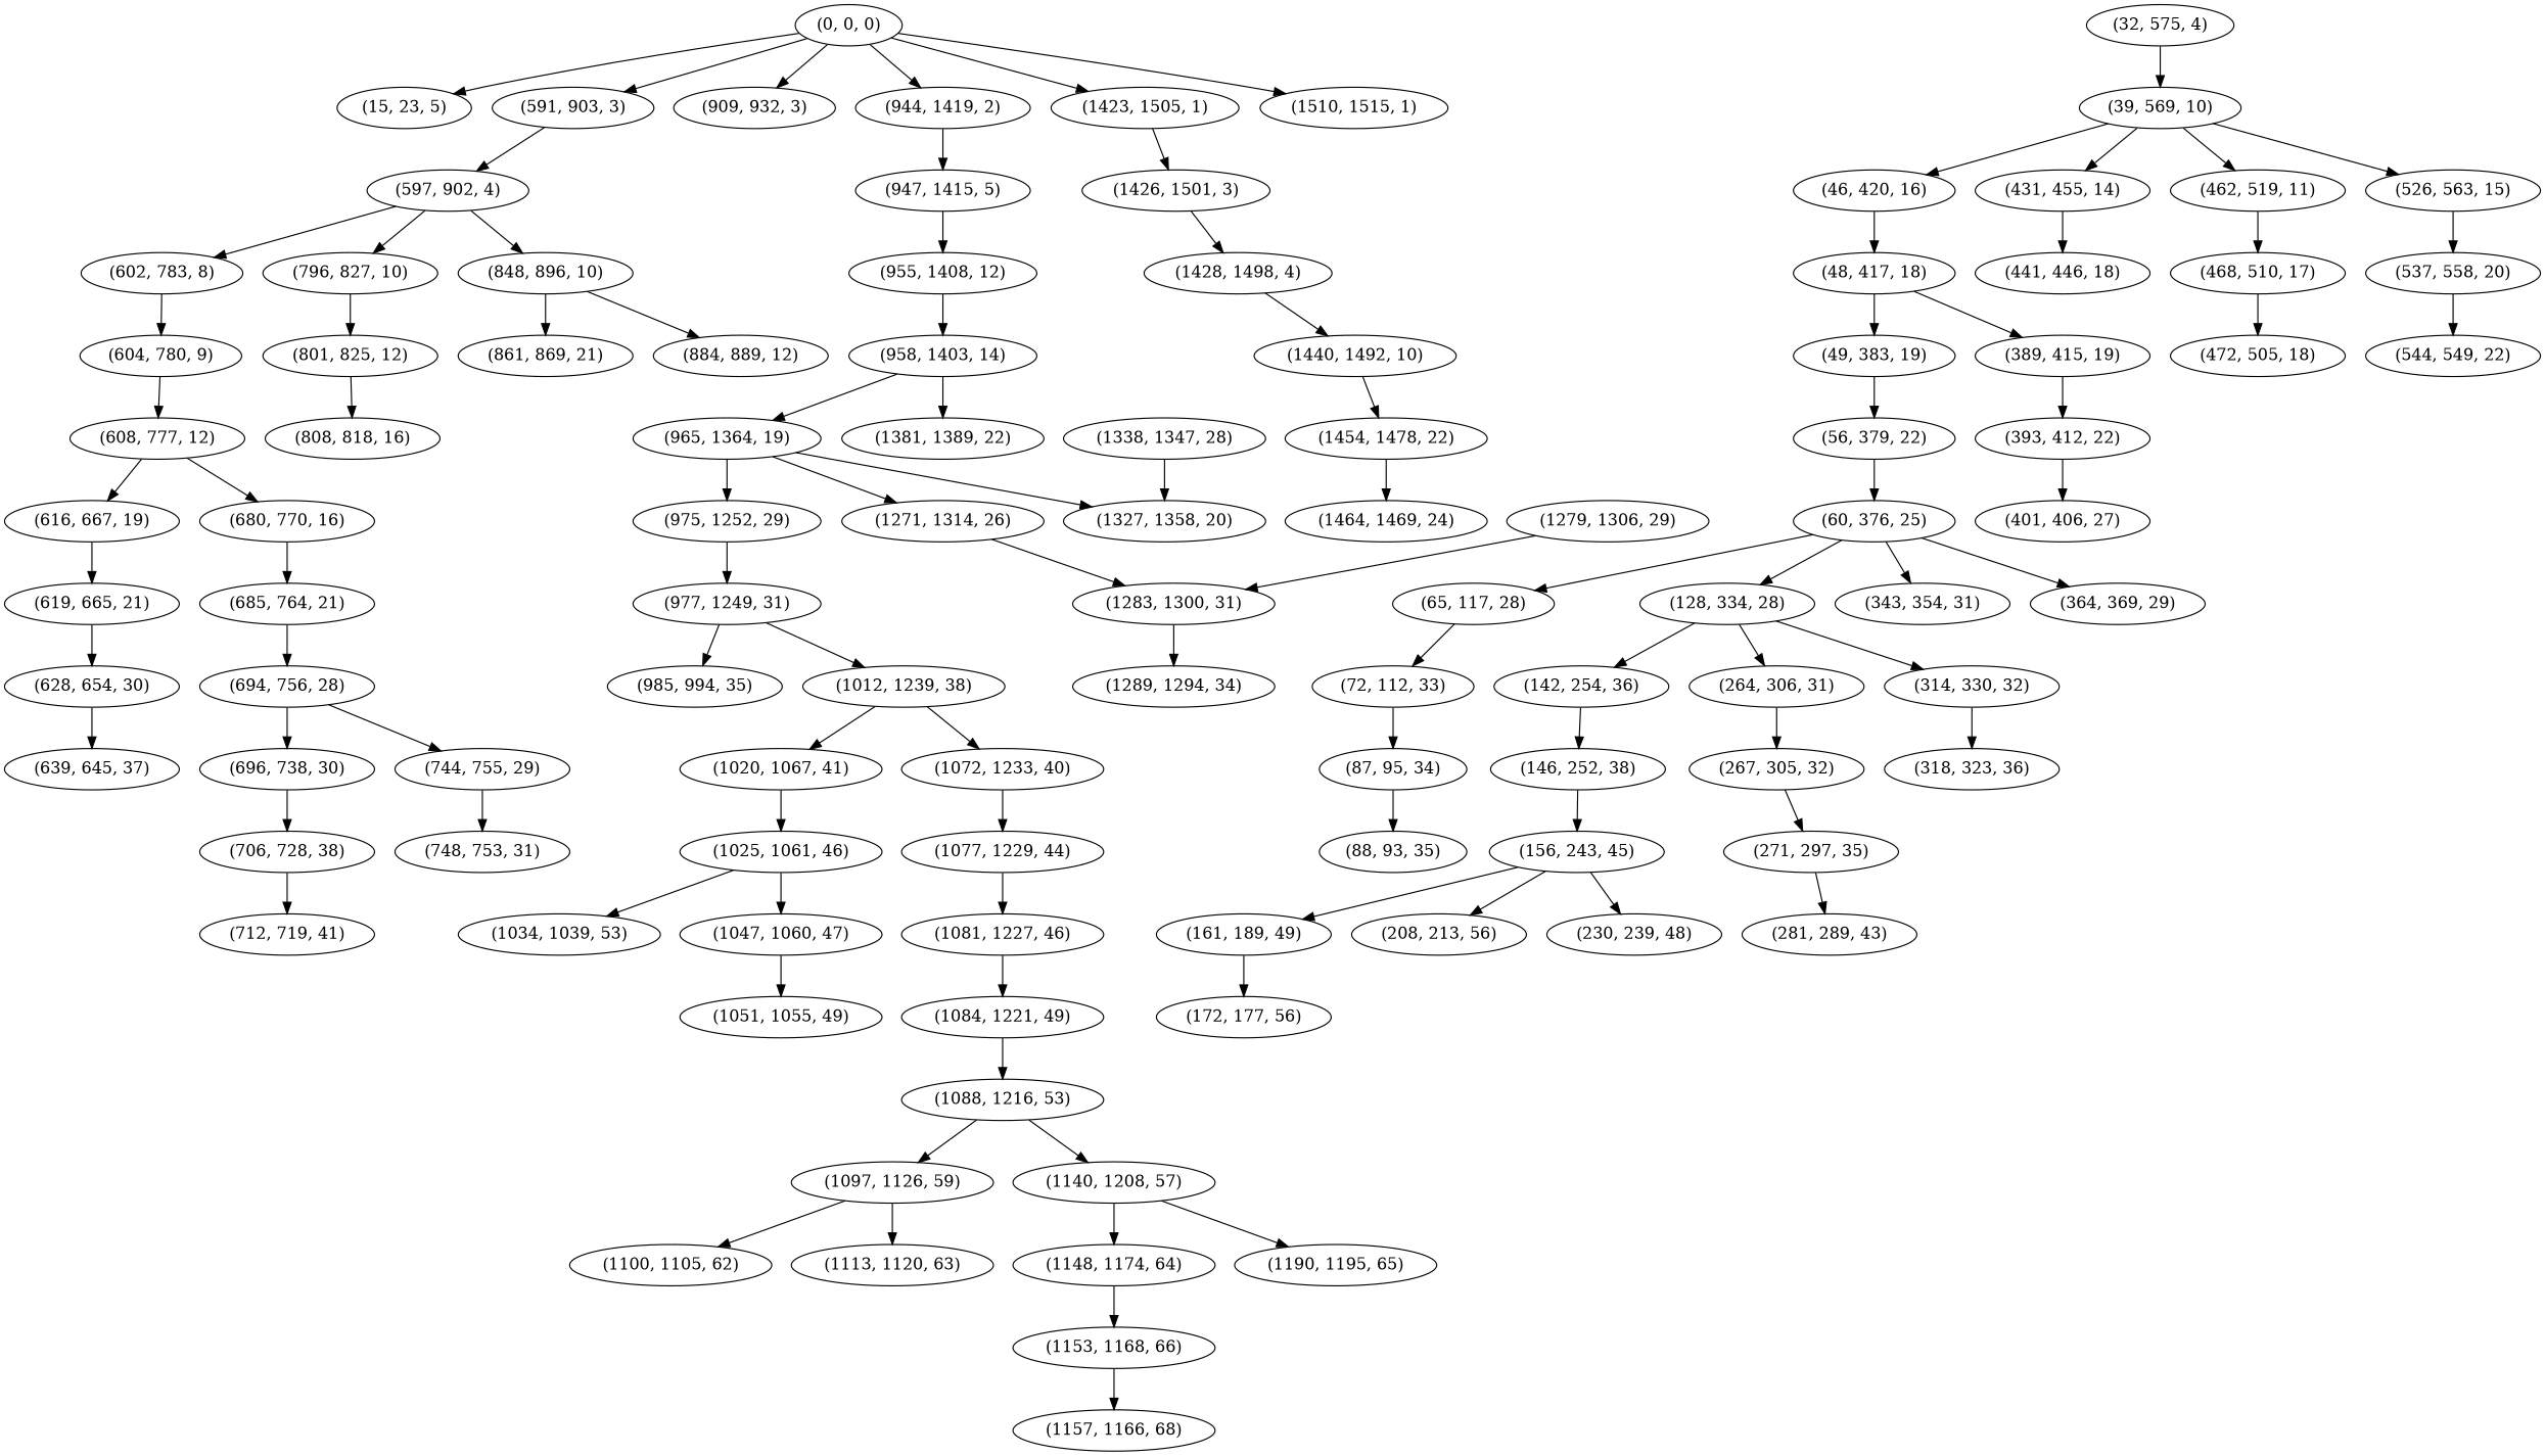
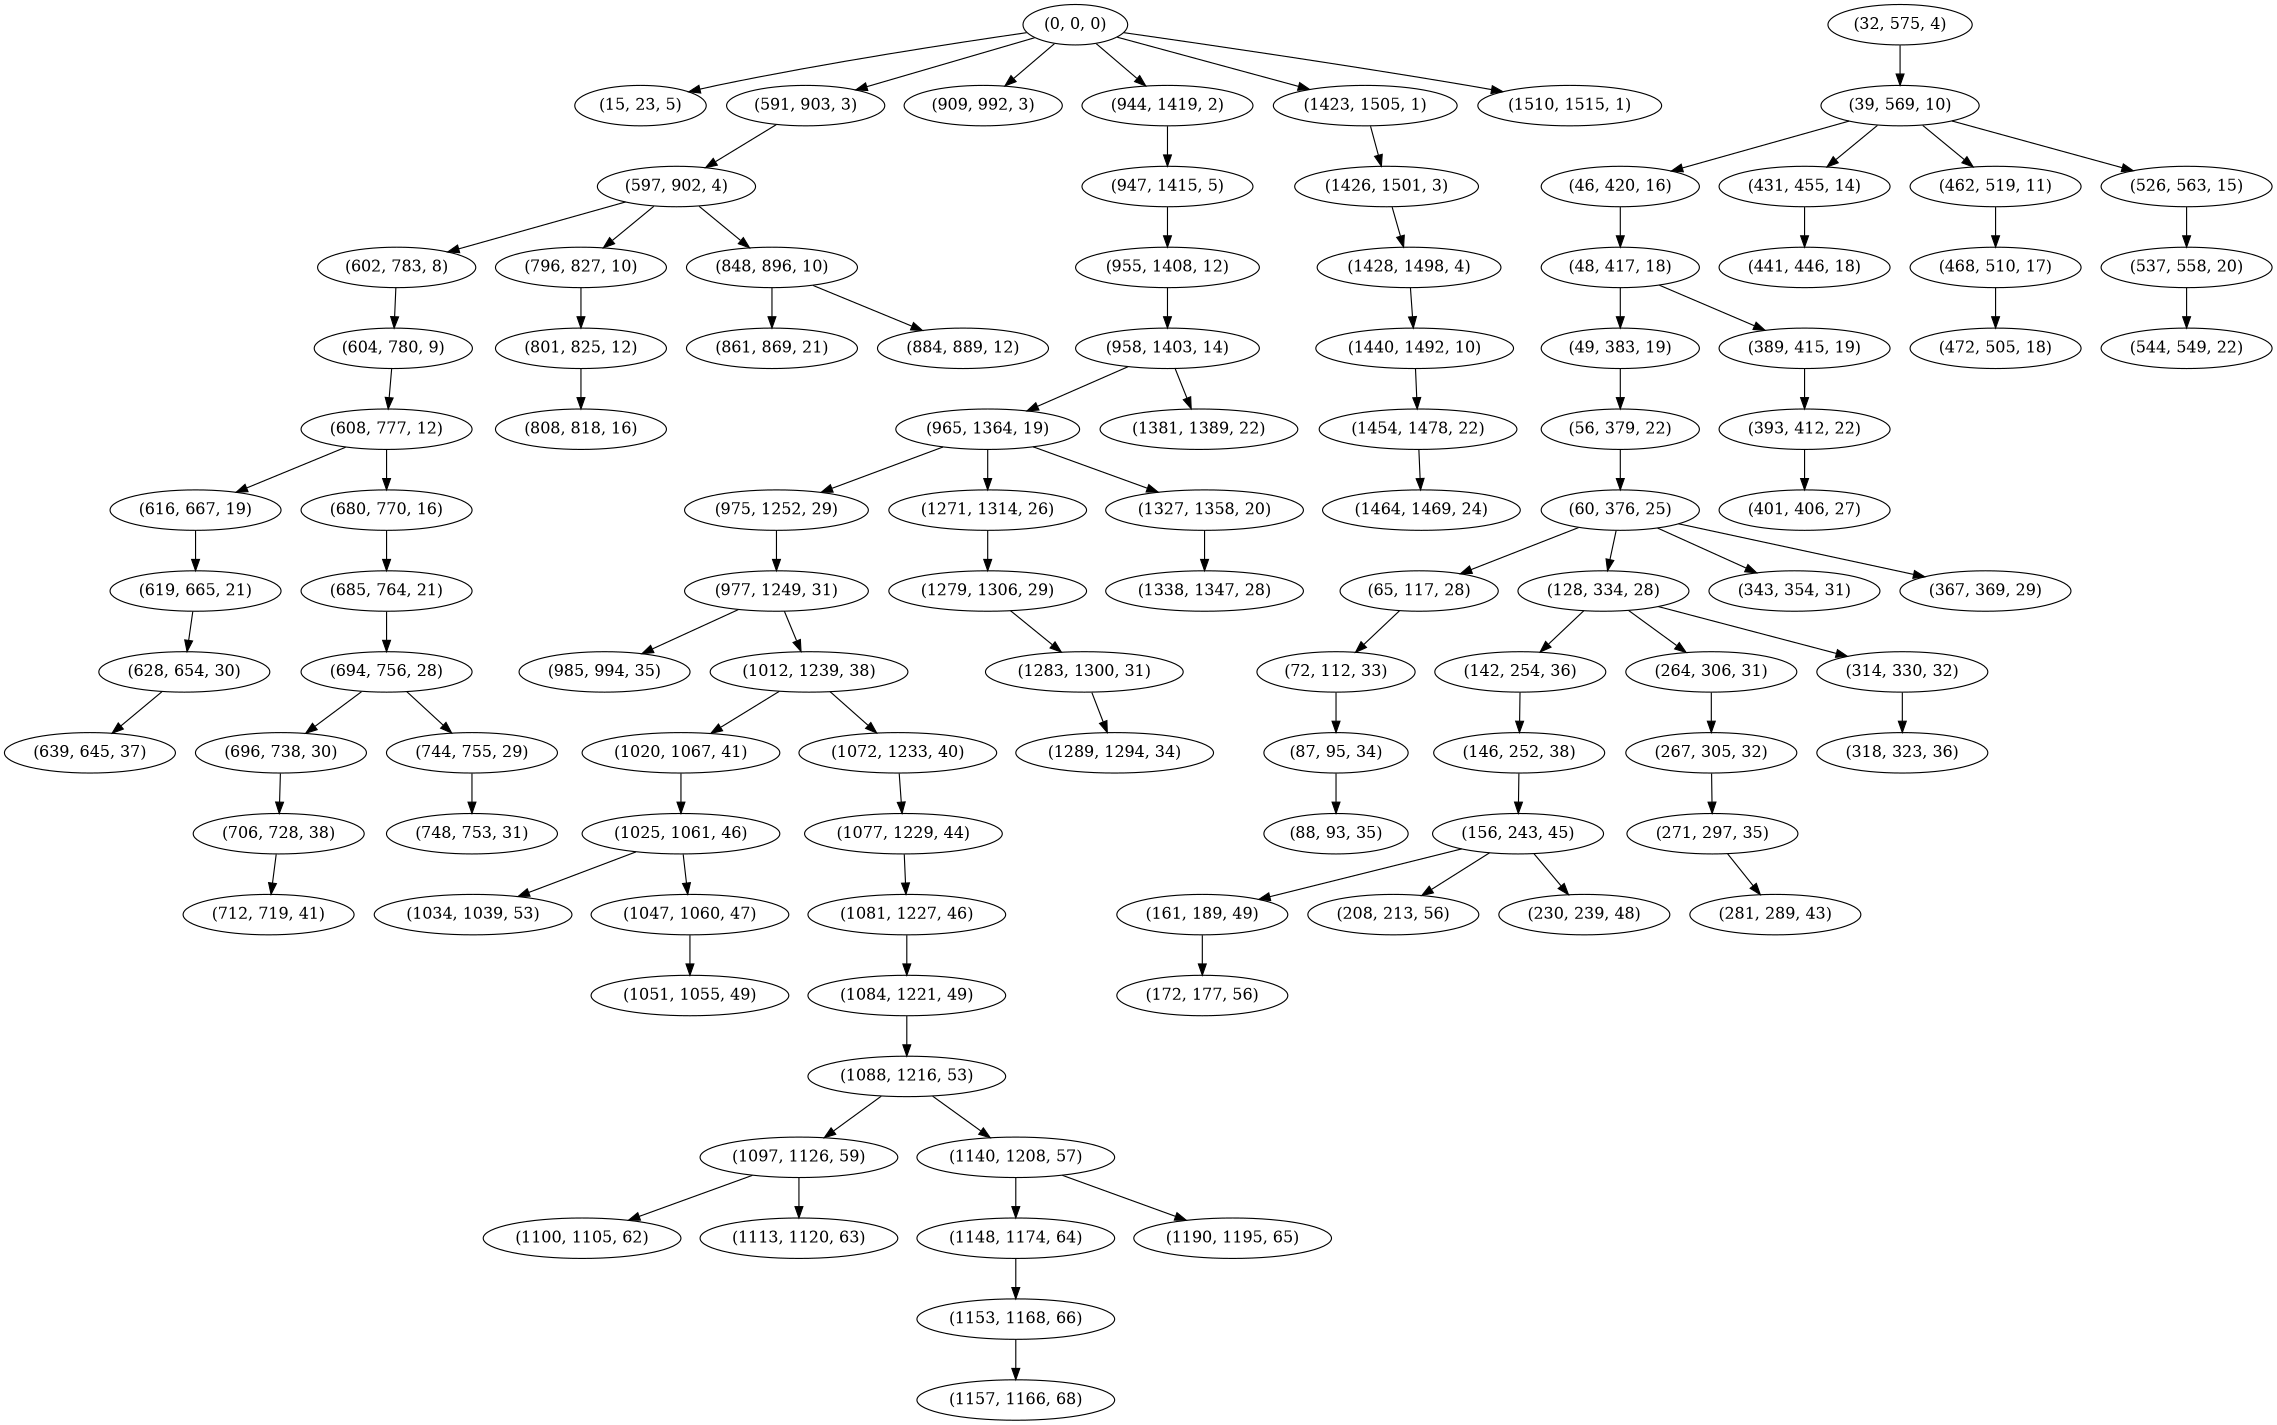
  digraph {
    "(0, 0, 0)"
    "(15, 23, 5)"
    "(591, 903, 3)"
-   "(909, 932, 3)"
+   "(909, 932, 3)" [label="(909, 992, 3)"]
    "(944, 1419, 2)"
    "(1423, 1505, 1)"
    "(1510, 1515, 1)"
    "(32, 575, 4)"
    "(39, 569, 10)"
    "(597, 902, 4)"
    "(947, 1415, 5)"
    "(1426, 1501, 3)"
    "(46, 420, 16)"
    "(431, 455, 14)"
    "(462, 519, 11)"
    "(526, 563, 15)"
    "(48, 417, 18)"
    "(441, 446, 18)"
    "(468, 510, 17)"
    "(537, 558, 20)"
    "(49, 383, 19)"
    "(389, 415, 19)"
    "(56, 379, 22)"
    "(393, 412, 22)"
    "(60, 376, 25)"
    "(65, 117, 28)"
    "(128, 334, 28)"
    "(343, 354, 31)"
-   "(364, 369, 29)"
+   "(364, 369, 29)" [label="(367, 369, 29)"]
    "(72, 112, 33)"
    "(142, 254, 36)"
    "(264, 306, 31)"
    "(314, 330, 32)"
    "(87, 95, 34)"
    "(88, 93, 35)"
    "(146, 252, 38)"
    "(267, 305, 32)"
    "(318, 323, 36)"
    "(156, 243, 45)"
    "(161, 189, 49)"
    "(208, 213, 56)"
    "(230, 239, 48)"
    "(172, 177, 56)"
    "(271, 297, 35)"
    "(281, 289, 43)"
    "(401, 406, 27)"
    "(472, 505, 18)"
    "(544, 549, 22)"
    "(602, 783, 8)"
    "(796, 827, 10)"
    "(848, 896, 10)"
    "(604, 780, 9)"
    "(801, 825, 12)"
    "(861, 869, 21)"
    "(884, 889, 12)"
    "(608, 777, 12)"
    "(616, 667, 19)"
    "(680, 770, 16)"
    "(619, 665, 21)"
    "(685, 764, 21)"
    "(628, 654, 30)"
    "(639, 645, 37)"
    "(694, 756, 28)"
    "(696, 738, 30)"
    "(744, 755, 29)"
    "(706, 728, 38)"
    "(748, 753, 31)"
    "(712, 719, 41)"
    "(808, 818, 16)"
    "(955, 1408, 12)"
    "(958, 1403, 14)"
    "(965, 1364, 19)"
    "(1381, 1389, 22)"
    "(975, 1252, 29)"
    "(1271, 1314, 26)"
    "(1327, 1358, 20)"
    "(977, 1249, 31)"
    "(1279, 1306, 29)"
    "(1338, 1347, 28)"
    "(985, 994, 35)"
    "(1012, 1239, 38)"
    "(1020, 1067, 41)"
    "(1072, 1233, 40)"
    "(1025, 1061, 46)"
    "(1077, 1229, 44)"
    "(1034, 1039, 53)"
    "(1047, 1060, 47)"
    "(1051, 1055, 49)"
    "(1081, 1227, 46)"
    "(1084, 1221, 49)"
    "(1088, 1216, 53)"
    "(1097, 1126, 59)"
    "(1140, 1208, 57)"
    "(1100, 1105, 62)"
    "(1113, 1120, 63)"
    "(1148, 1174, 64)"
    "(1190, 1195, 65)"
    "(1153, 1168, 66)"
    "(1157, 1166, 68)"
    "(1283, 1300, 31)"
    "(1289, 1294, 34)"
    "(1428, 1498, 4)"
    "(1440, 1492, 10)"
    "(1454, 1478, 22)"
    n105 [label="(1464, 1469, 24)"]
    "(0, 0, 0)" -> "(15, 23, 5)"
    "(0, 0, 0)" -> "(591, 903, 3)"
    "(0, 0, 0)" -> "(909, 932, 3)"
    "(0, 0, 0)" -> "(944, 1419, 2)"
    "(0, 0, 0)" -> "(1423, 1505, 1)"
    "(0, 0, 0)" -> "(1510, 1515, 1)"
    "(591, 903, 3)" -> "(597, 902, 4)"
    "(944, 1419, 2)" -> "(947, 1415, 5)"
    "(1423, 1505, 1)" -> "(1426, 1501, 3)"
    "(32, 575, 4)" -> "(39, 569, 10)"
    "(39, 569, 10)" -> "(46, 420, 16)"
    "(39, 569, 10)" -> "(431, 455, 14)"
    "(39, 569, 10)" -> "(462, 519, 11)"
    "(39, 569, 10)" -> "(526, 563, 15)"
    "(597, 902, 4)" -> "(602, 783, 8)"
    "(597, 902, 4)" -> "(796, 827, 10)"
    "(597, 902, 4)" -> "(848, 896, 10)"
    "(947, 1415, 5)" -> "(955, 1408, 12)"
    "(1426, 1501, 3)" -> "(1428, 1498, 4)"
    "(46, 420, 16)" -> "(48, 417, 18)"
    "(431, 455, 14)" -> "(441, 446, 18)"
    "(462, 519, 11)" -> "(468, 510, 17)"
    "(526, 563, 15)" -> "(537, 558, 20)"
    "(48, 417, 18)" -> "(49, 383, 19)"
    "(48, 417, 18)" -> "(389, 415, 19)"
    "(468, 510, 17)" -> "(472, 505, 18)"
    "(537, 558, 20)" -> "(544, 549, 22)"
    "(49, 383, 19)" -> "(56, 379, 22)"
    "(389, 415, 19)" -> "(393, 412, 22)"
    "(56, 379, 22)" -> "(60, 376, 25)"
    "(393, 412, 22)" -> "(401, 406, 27)"
    "(60, 376, 25)" -> "(65, 117, 28)"
    "(60, 376, 25)" -> "(128, 334, 28)"
    "(60, 376, 25)" -> "(343, 354, 31)"
    "(60, 376, 25)" -> "(364, 369, 29)"
    "(65, 117, 28)" -> "(72, 112, 33)"
    "(128, 334, 28)" -> "(142, 254, 36)"
    "(128, 334, 28)" -> "(264, 306, 31)"
    "(128, 334, 28)" -> "(314, 330, 32)"
    "(72, 112, 33)" -> "(87, 95, 34)"
    "(142, 254, 36)" -> "(146, 252, 38)"
    "(264, 306, 31)" -> "(267, 305, 32)"
    "(314, 330, 32)" -> "(318, 323, 36)"
    "(87, 95, 34)" -> "(88, 93, 35)"
    "(146, 252, 38)" -> "(156, 243, 45)"
    "(267, 305, 32)" -> "(271, 297, 35)"
    "(156, 243, 45)" -> "(161, 189, 49)"
    "(156, 243, 45)" -> "(208, 213, 56)"
    "(156, 243, 45)" -> "(230, 239, 48)"
    "(161, 189, 49)" -> "(172, 177, 56)"
    "(271, 297, 35)" -> "(281, 289, 43)"
    "(602, 783, 8)" -> "(604, 780, 9)"
    "(796, 827, 10)" -> "(801, 825, 12)"
    "(848, 896, 10)" -> "(861, 869, 21)"
    "(848, 896, 10)" -> "(884, 889, 12)"
    "(604, 780, 9)" -> "(608, 777, 12)"
    "(801, 825, 12)" -> "(808, 818, 16)"
    "(608, 777, 12)" -> "(616, 667, 19)"
    "(608, 777, 12)" -> "(680, 770, 16)"
    "(616, 667, 19)" -> "(619, 665, 21)"
    "(680, 770, 16)" -> "(685, 764, 21)"
    "(619, 665, 21)" -> "(628, 654, 30)"
    "(685, 764, 21)" -> "(694, 756, 28)"
    "(628, 654, 30)" -> "(639, 645, 37)"
    "(694, 756, 28)" -> "(696, 738, 30)"
    "(694, 756, 28)" -> "(744, 755, 29)"
    "(696, 738, 30)" -> "(706, 728, 38)"
    "(744, 755, 29)" -> "(748, 753, 31)"
    "(706, 728, 38)" -> "(712, 719, 41)"
    "(955, 1408, 12)" -> "(958, 1403, 14)"
    "(958, 1403, 14)" -> "(965, 1364, 19)"
    "(958, 1403, 14)" -> "(1381, 1389, 22)"
    "(965, 1364, 19)" -> "(975, 1252, 29)"
    "(965, 1364, 19)" -> "(1271, 1314, 26)"
    "(965, 1364, 19)" -> "(1327, 1358, 20)"
    "(975, 1252, 29)" -> "(977, 1249, 31)"
-   "(1271, 1314, 26)" -> "(1283, 1300, 31)"
-   "(1338, 1347, 28)" -> "(1327, 1358, 20)"
+   "(1271, 1314, 26)" -> "(1279, 1306, 29)"
+   "(1327, 1358, 20)" -> "(1338, 1347, 28)"
    "(977, 1249, 31)" -> "(985, 994, 35)"
    "(977, 1249, 31)" -> "(1012, 1239, 38)"
    "(1279, 1306, 29)" -> "(1283, 1300, 31)"
    "(1012, 1239, 38)" -> "(1020, 1067, 41)"
    "(1012, 1239, 38)" -> "(1072, 1233, 40)"
    "(1020, 1067, 41)" -> "(1025, 1061, 46)"
    "(1072, 1233, 40)" -> "(1077, 1229, 44)"
    "(1025, 1061, 46)" -> "(1034, 1039, 53)"
    "(1025, 1061, 46)" -> "(1047, 1060, 47)"
    "(1077, 1229, 44)" -> "(1081, 1227, 46)"
    "(1047, 1060, 47)" -> "(1051, 1055, 49)"
    "(1081, 1227, 46)" -> "(1084, 1221, 49)"
    "(1084, 1221, 49)" -> "(1088, 1216, 53)"
    "(1088, 1216, 53)" -> "(1097, 1126, 59)"
    "(1088, 1216, 53)" -> "(1140, 1208, 57)"
    "(1097, 1126, 59)" -> "(1100, 1105, 62)"
    "(1097, 1126, 59)" -> "(1113, 1120, 63)"
    "(1140, 1208, 57)" -> "(1148, 1174, 64)"
    "(1140, 1208, 57)" -> "(1190, 1195, 65)"
    "(1148, 1174, 64)" -> "(1153, 1168, 66)"
    "(1153, 1168, 66)" -> "(1157, 1166, 68)"
    "(1283, 1300, 31)" -> "(1289, 1294, 34)"
    "(1428, 1498, 4)" -> "(1440, 1492, 10)"
    "(1440, 1492, 10)" -> "(1454, 1478, 22)"
    "(1454, 1478, 22)" -> n105
  }
